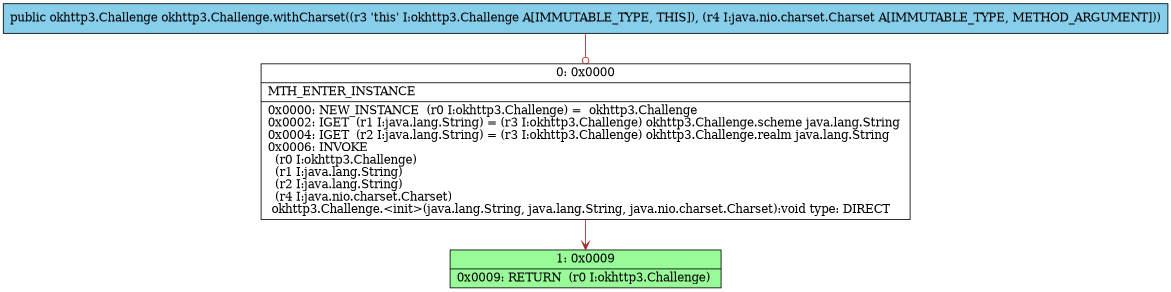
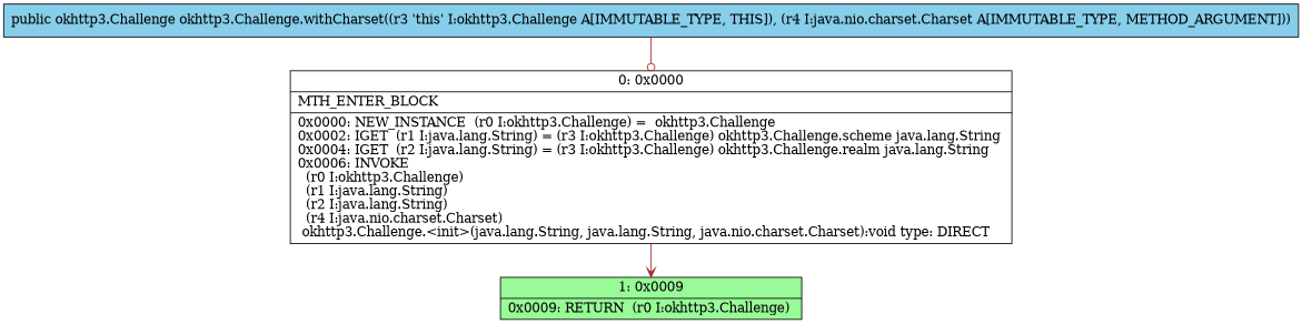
  digraph {
    node [shape=record style=filled]
    edge [color=brown]
-   n1 [label="{0\:\ 0x0000|MTH_ENTER_INSTANCE\l|0x0000: NEW_INSTANCE  (r0 I:okhttp3.Challenge) =  okhttp3.Challenge \l0x0002: IGET  (r1 I:java.lang.String) = (r3 I:okhttp3.Challenge) okhttp3.Challenge.scheme java.lang.String \l0x0004: IGET  (r2 I:java.lang.String) = (r3 I:okhttp3.Challenge) okhttp3.Challenge.realm java.lang.String \l0x0006: INVOKE  \l  (r0 I:okhttp3.Challenge)\l  (r1 I:java.lang.String)\l  (r2 I:java.lang.String)\l  (r4 I:java.nio.charset.Charset)\l okhttp3.Challenge.\<init\>(java.lang.String, java.lang.String, java.nio.charset.Charset):void type: DIRECT \l}" fillcolor=white]
+   n1 [label="{0\:\ 0x0000|MTH_ENTER_BLOCK\l|0x0000: NEW_INSTANCE  (r0 I:okhttp3.Challenge) =  okhttp3.Challenge \l0x0002: IGET  (r1 I:java.lang.String) = (r3 I:okhttp3.Challenge) okhttp3.Challenge.scheme java.lang.String \l0x0004: IGET  (r2 I:java.lang.String) = (r3 I:okhttp3.Challenge) okhttp3.Challenge.realm java.lang.String \l0x0006: INVOKE  \l  (r0 I:okhttp3.Challenge)\l  (r1 I:java.lang.String)\l  (r2 I:java.lang.String)\l  (r4 I:java.nio.charset.Charset)\l okhttp3.Challenge.\<init\>(java.lang.String, java.lang.String, java.nio.charset.Charset):void type: DIRECT \l}" fillcolor=white]
    n2 [label="{1\:\ 0x0009|0x0009: RETURN  (r0 I:okhttp3.Challenge) \l}" fillcolor=palegreen]
    n3 [label="{public okhttp3.Challenge okhttp3.Challenge.withCharset((r3 'this' I:okhttp3.Challenge A[IMMUTABLE_TYPE, THIS]), (r4 I:java.nio.charset.Charset A[IMMUTABLE_TYPE, METHOD_ARGUMENT])) }" fillcolor=skyblue]
    n1 -> n2 [arrowhead=vee]
    n3 -> n1 [arrowhead=odot]
  }
